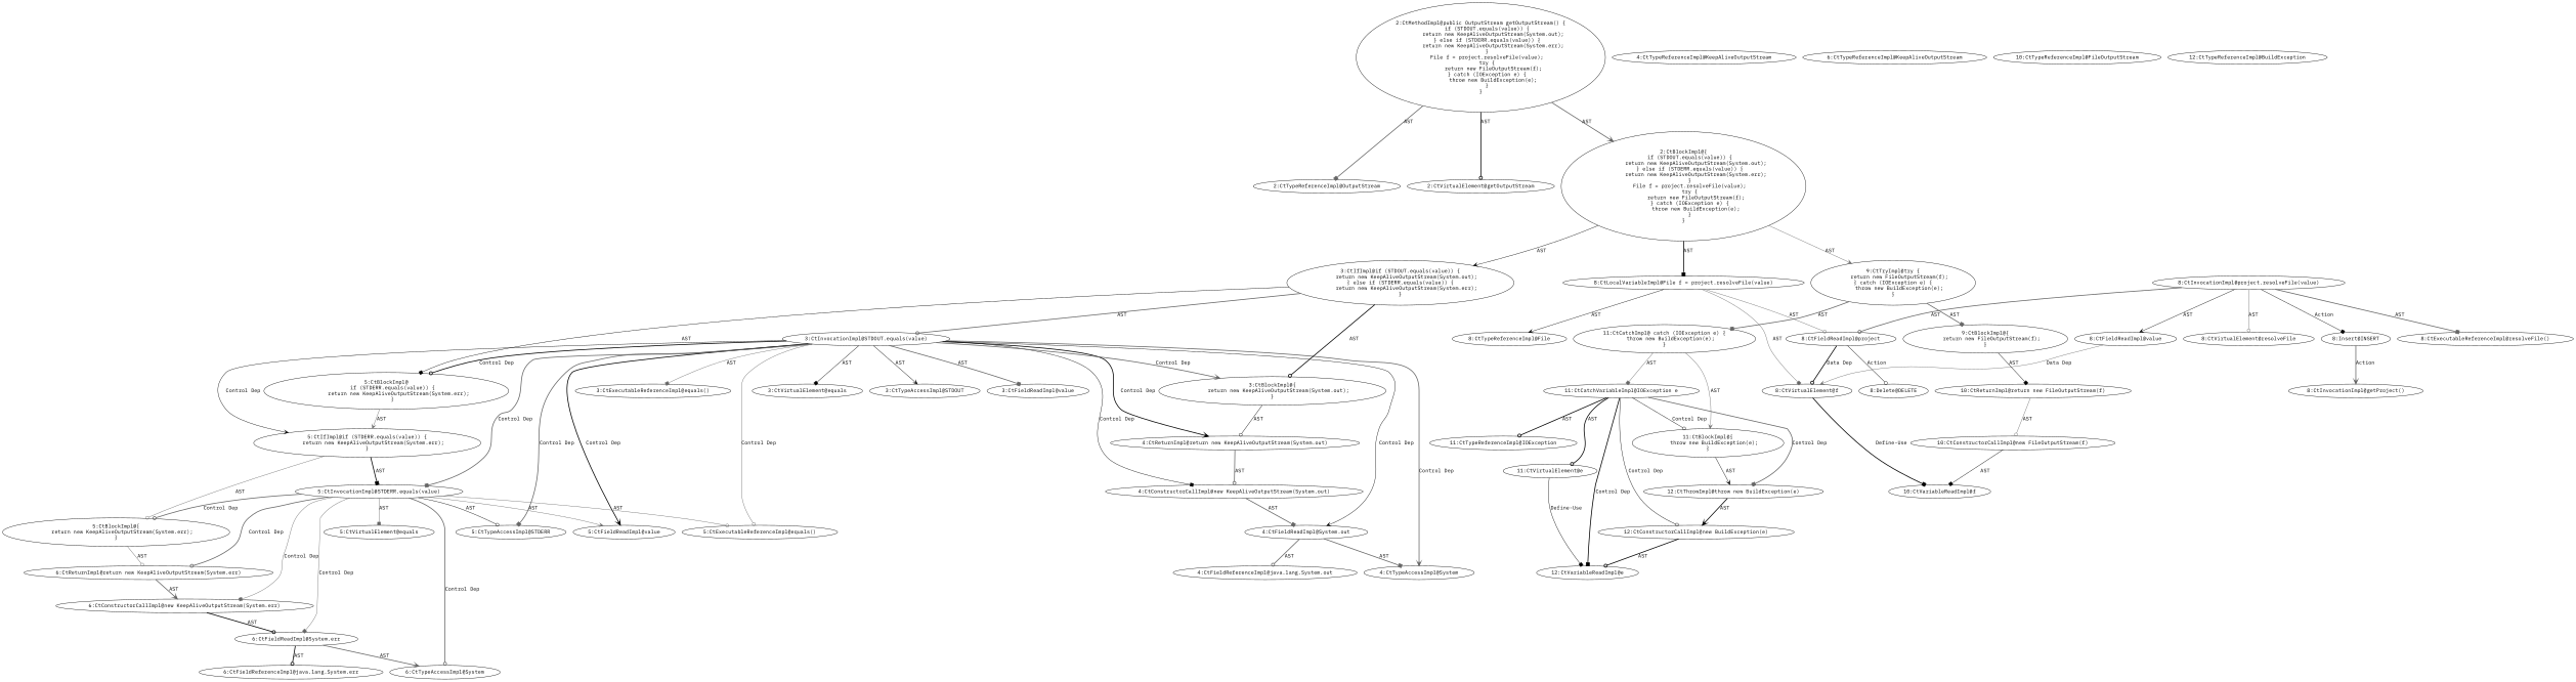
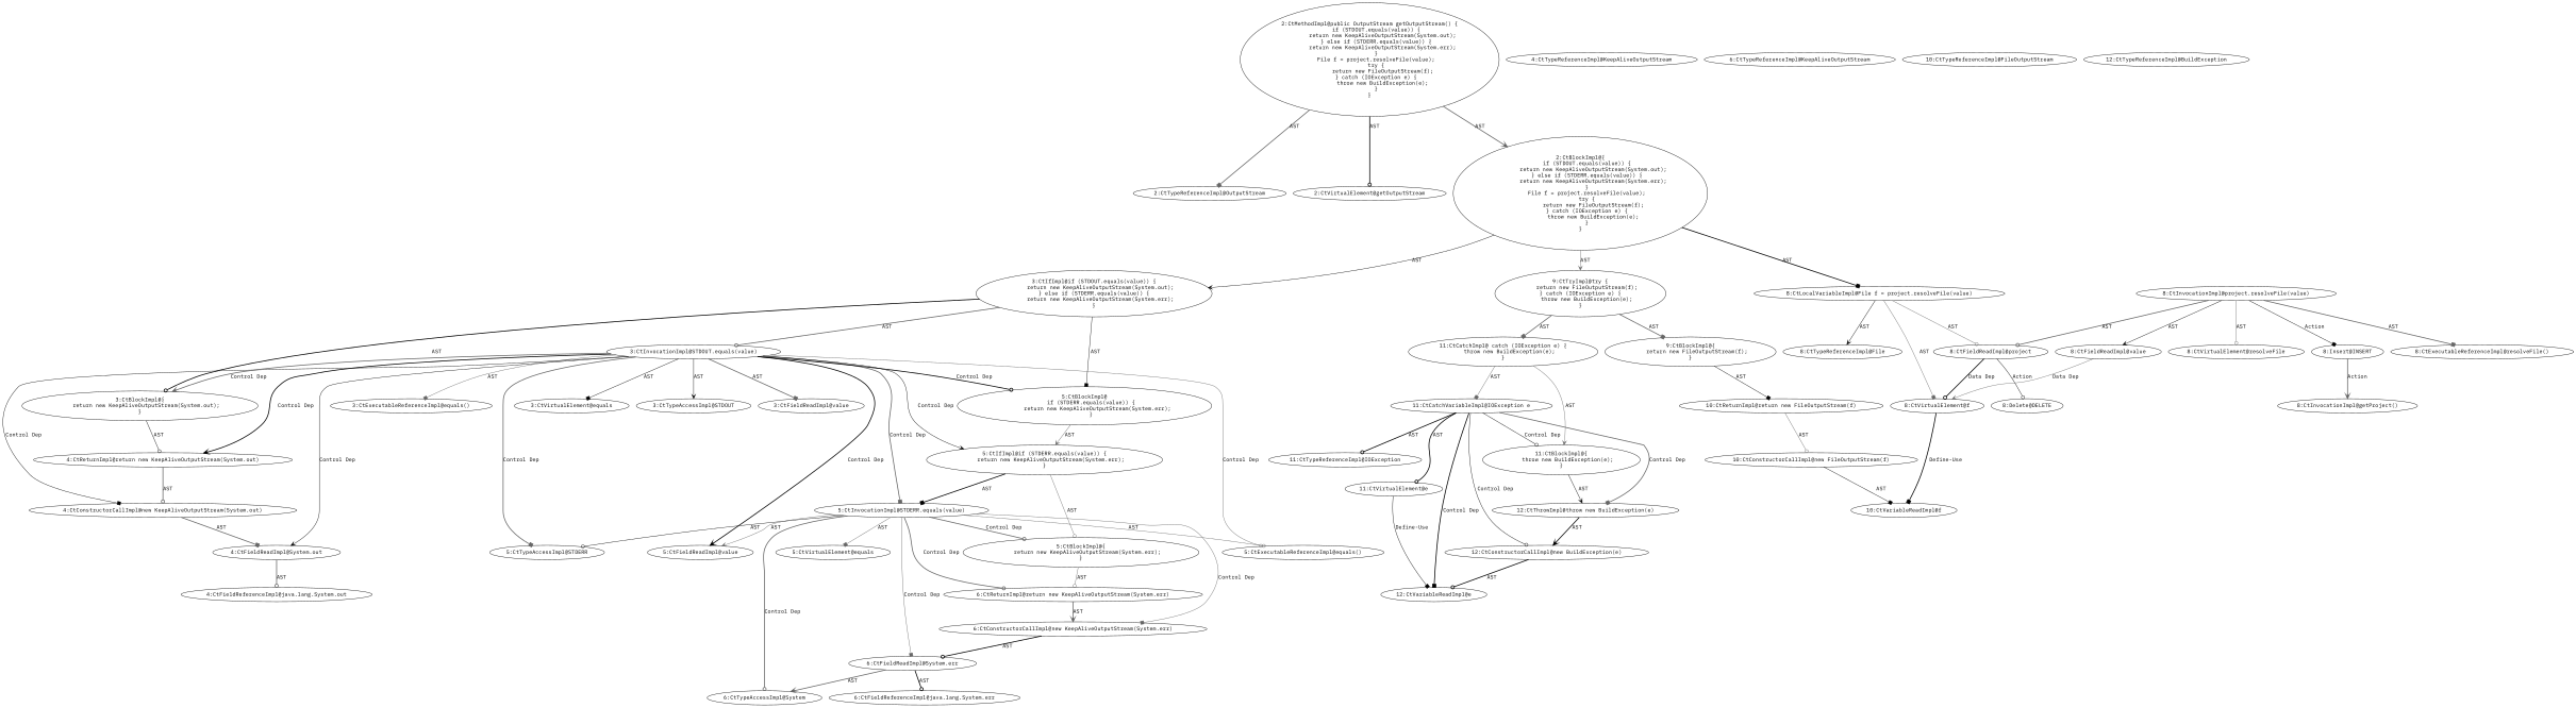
  digraph {
    fontname="IBM Plex Mono"
    node [fontname="IBM Plex Mono" shape=ellipse]
    edge [arrowhead=odot color=gray40 fontname="IBM Plex Mono" style=bold]
    n1 [label="2:CtTypeReferenceImpl@OutputStream"]
    n2 [label="2:CtVirtualElement@getOutputStream"]
    n3 [label="3:CtExecutableReferenceImpl@equals()"]
    n4 [label="3:CtVirtualElement@equals"]
    n5 [label="3:CtTypeAccessImpl@STDOUT"]
    n6 [label="3:CtFieldReadImpl@value"]
    n7 [label="3:CtInvocationImpl@STDOUT.equals(value)"]
-   n8 [label="4:CtTypeAccessImpl@System"]
    n9 [label="4:CtFieldReadImpl@System.out"]
    n10 [label="4:CtConstructorCallImpl@new KeepAliveOutputStream(System.out)"]
    n11 [label="4:CtReturnImpl@return new KeepAliveOutputStream(System.out)"]
    n12 [label="3:CtBlockImpl@\{\n    return new KeepAliveOutputStream(System.out);\n\}"]
    n13 [label="5:CtExecutableReferenceImpl@equals()"]
    n14 [label="5:CtTypeAccessImpl@STDERR"]
    n15 [label="5:CtFieldReadImpl@value"]
    n16 [label="5:CtInvocationImpl@STDERR.equals(value)"]
    n17 [label="5:CtIfImpl@if (STDERR.equals(value)) \{\n    return new KeepAliveOutputStream(System.err);\n\}"]
    n18 [label="5:CtBlockImpl@\n    if (STDERR.equals(value)) \{\n        return new KeepAliveOutputStream(System.err);\n    \}\n"]
    n19 [label="4:CtFieldReferenceImpl@java.lang.System.out"]
    n20 [label="5:CtVirtualElement@equals"]
    n21 [label="6:CtTypeAccessImpl@System"]
    n22 [label="6:CtFieldReadImpl@System.err"]
    n23 [label="6:CtConstructorCallImpl@new KeepAliveOutputStream(System.err)"]
    n24 [label="6:CtReturnImpl@return new KeepAliveOutputStream(System.err)"]
    n25 [label="5:CtBlockImpl@\{\n    return new KeepAliveOutputStream(System.err);\n\}"]
    n26 [label="4:CtTypeReferenceImpl@KeepAliveOutputStream"]
    n27 [label="6:CtFieldReferenceImpl@java.lang.System.err"]
    n28 [label="6:CtTypeReferenceImpl@KeepAliveOutputStream"]
    n29 [label="3:CtIfImpl@if (STDOUT.equals(value)) \{\n    return new KeepAliveOutputStream(System.out);\n\} else if (STDERR.equals(value)) \{\n    return new KeepAliveOutputStream(System.err);\n\}"]
    n30 [label="8:CtTypeReferenceImpl@File"]
    n31 [label="8:CtExecutableReferenceImpl@resolveFile()"]
    n32 [label="8:CtVirtualElement@resolveFile"]
    n33 [label="8:CtFieldReadImpl@project"]
    n34 [label="8:CtVirtualElement@f"]
    n35 [label="8:Delete@DELETE"]
    n36 [label="10:CtVariableReadImpl@f"]
    n37 [label="8:CtFieldReadImpl@value"]
    n38 [label="8:CtInvocationImpl@project.resolveFile(value)"]
    n39 [label="8:Insert@INSERT"]
    n40 [label="8:CtInvocationImpl@getProject()"]
    n41 [label="8:CtLocalVariableImpl@File f = project.resolveFile(value)"]
    n42 [label="10:CtTypeReferenceImpl@FileOutputStream"]
    n43 [label="10:CtConstructorCallImpl@new FileOutputStream(f)"]
    n44 [label="10:CtReturnImpl@return new FileOutputStream(f)"]
    n45 [label="9:CtBlockImpl@\{\n    return new FileOutputStream(f);\n\}"]
    n46 [label="11:CtVirtualElement@e"]
    n47 [label="12:CtVariableReadImpl@e"]
    n48 [label="11:CtTypeReferenceImpl@IOException"]
    n49 [label="11:CtCatchVariableImpl@IOException e"]
    n50 [label="12:CtConstructorCallImpl@new BuildException(e)"]
    n51 [label="12:CtThrowImpl@throw new BuildException(e)"]
    n52 [label="11:CtBlockImpl@\{\n    throw new BuildException(e);\n\}"]
    n53 [label="12:CtTypeReferenceImpl@BuildException"]
    n54 [label="11:CtCatchImpl@ catch (IOException e) \{\n    throw new BuildException(e);\n\}"]
    n55 [label="9:CtTryImpl@try \{\n    return new FileOutputStream(f);\n\} catch (IOException e) \{\n    throw new BuildException(e);\n\}"]
    n56 [label="2:CtBlockImpl@\{\n    if (STDOUT.equals(value)) \{\n        return new KeepAliveOutputStream(System.out);\n    \} else if (STDERR.equals(value)) \{\n        return new KeepAliveOutputStream(System.err);\n    \}\n    File f = project.resolveFile(value);\n    try \{\n        return new FileOutputStream(f);\n    \} catch (IOException e) \{\n        throw new BuildException(e);\n    \}\n\}"]
    n57 [label="2:CtMethodImpl@public OutputStream getOutputStream() \{\n    if (STDOUT.equals(value)) \{\n        return new KeepAliveOutputStream(System.out);\n    \} else if (STDERR.equals(value)) \{\n        return new KeepAliveOutputStream(System.err);\n    \}\n    File f = project.resolveFile(value);\n    try \{\n        return new FileOutputStream(f);\n    \} catch (IOException e) \{\n        throw new BuildException(e);\n    \}\n\}"]
    n7 -> n3 [arrowhead=box label=AST style=solid]
    n7 -> n4 [arrowhead=box color=black label=AST style=solid]
    n7 -> n5 [arrowhead=vee color=black label=AST style=solid]
    n7 -> n6 [arrowhead=box label=AST]
-   n7 -> n8 [arrowhead=vee label="Control Dep"]
    n7 -> n9 [arrowhead=vee color=black label="Control Dep" style=solid]
    n7 -> n10 [arrowhead=box color=black label="Control Dep" style=solid]
    n7 -> n11 [arrowhead=vee color=black label="Control Dep"]
    n7 -> n12 [arrowhead=vee label="Control Dep"]
    n7 -> n13 [label="Control Dep" style=solid]
    n7 -> n14 [arrowhead=box label="Control Dep"]
    n7 -> n15 [arrowhead=vee color=black label="Control Dep"]
    n7 -> n16 [arrowhead=box label="Control Dep"]
    n7 -> n17 [arrowhead=vee color=black label="Control Dep" style=solid]
    n7 -> n18 [color=black label="Control Dep"]
-   n9 -> n8 [arrowhead=box label=AST]
    n9 -> n19 [label=AST]
    n10 -> n9 [arrowhead=box label=AST]
    n11 -> n10 [label=AST]
    n12 -> n11 [color=black label=AST style=solid]
    n16 -> n13 [label=AST style=solid]
    n16 -> n14 [color=black label=AST style=solid]
    n16 -> n15 [arrowhead=vee label=AST style=solid]
    n16 -> n20 [arrowhead=box label=AST style=solid]
    n16 -> n21 [label="Control Dep"]
    n16 -> n22 [arrowhead=box label="Control Dep" style=solid]
    n16 -> n23 [arrowhead=box label="Control Dep" style=solid]
    n16 -> n24 [label="Control Dep"]
    n16 -> n25 [label="Control Dep"]
    n17 -> n16 [arrowhead=box color=black label=AST]
    n17 -> n25 [label=AST style=solid]
    n18 -> n17 [arrowhead=vee label=AST style=solid]
    n22 -> n21 [arrowhead=vee label=AST]
    n22 -> n27 [color=black label=AST]
    n23 -> n22 [color=black label=AST]
    n24 -> n23 [arrowhead=vee label=AST]
    n25 -> n24 [label=AST style=solid]
    n29 -> n7 [label=AST]
    n29 -> n12 [color=black label=AST]
    n29 -> n18 [arrowhead=box color=black label=AST style=solid]
    n33 -> n34 [color=black label="Data Dep"]
    n33 -> n35 [color=black label=Action style=solid]
    n34 -> n36 [arrowhead=box color=black label="Define-Use"]
    n37 -> n34 [arrowhead=vee label="Data Dep" style=solid]
    n38 -> n31 [arrowhead=box label=AST]
    n38 -> n32 [label=AST style=solid]
    n38 -> n33 [label=AST]
    n38 -> n37 [arrowhead=vee color=black label=AST style=solid]
    n38 -> n39 [arrowhead=box color=black label=Action style=solid]
    n39 -> n40 [arrowhead=vee label=Action]
    n41 -> n30 [arrowhead=vee color=black label=AST style=solid]
    n41 -> n33 [label=AST style=solid]
    n41 -> n34 [arrowhead=box label=AST style=solid]
    n43 -> n36 [arrowhead=box color=black label=AST style=solid]
    n44 -> n43 [label=AST style=solid]
    n45 -> n44 [arrowhead=box color=black label=AST style=solid]
    n46 -> n47 [arrowhead=box color=black label="Define-Use" style=solid]
    n49 -> n46 [color=black label=AST]
    n49 -> n47 [arrowhead=box color=black label="Control Dep"]
    n49 -> n48 [color=black label=AST]
    n49 -> n50 [color=black label="Control Dep" style=solid]
    n49 -> n51 [arrowhead=box label="Control Dep"]
    n49 -> n52 [color=black label="Control Dep" style=solid]
    n50 -> n47 [color=black label=AST]
    n51 -> n50 [arrowhead=vee color=black label=AST]
    n52 -> n51 [arrowhead=vee color=black label=AST style=solid]
    n54 -> n49 [arrowhead=box label=AST style=solid]
    n54 -> n52 [arrowhead=vee label=AST style=solid]
    n55 -> n45 [arrowhead=box label=AST]
    n55 -> n54 [arrowhead=box label=AST]
    n56 -> n29 [arrowhead=vee color=black label=AST style=solid]
    n56 -> n41 [arrowhead=box color=black label=AST]
    n56 -> n55 [arrowhead=vee label=AST style=solid]
    n57 -> n1 [arrowhead=box label=AST]
    n57 -> n2 [color=black label=AST]
    n57 -> n56 [arrowhead=vee label=AST]
  }
